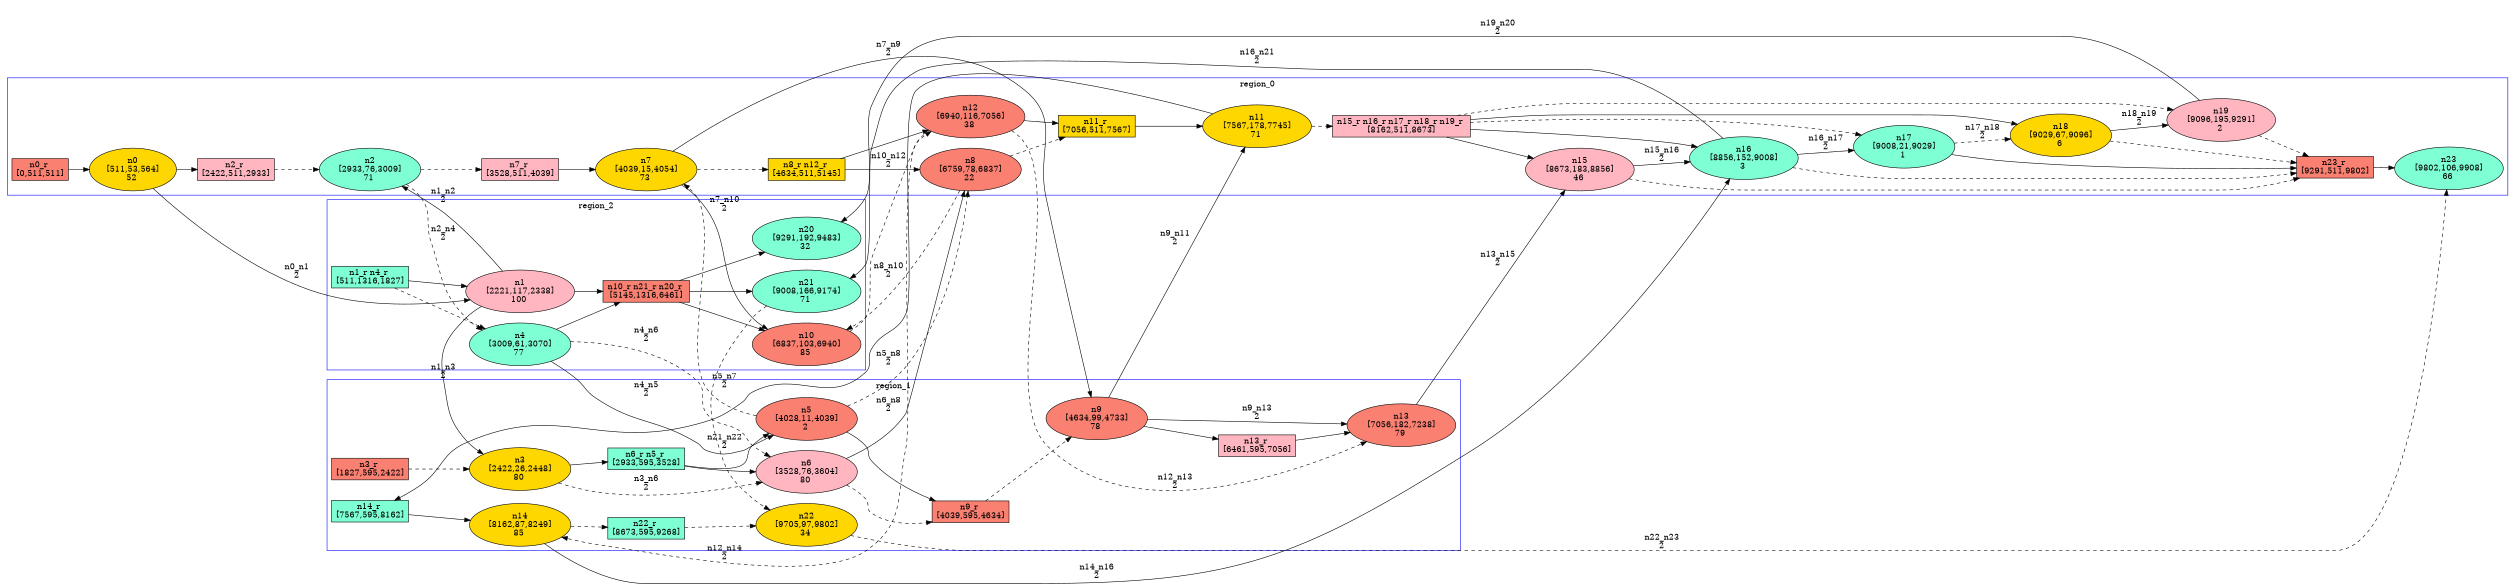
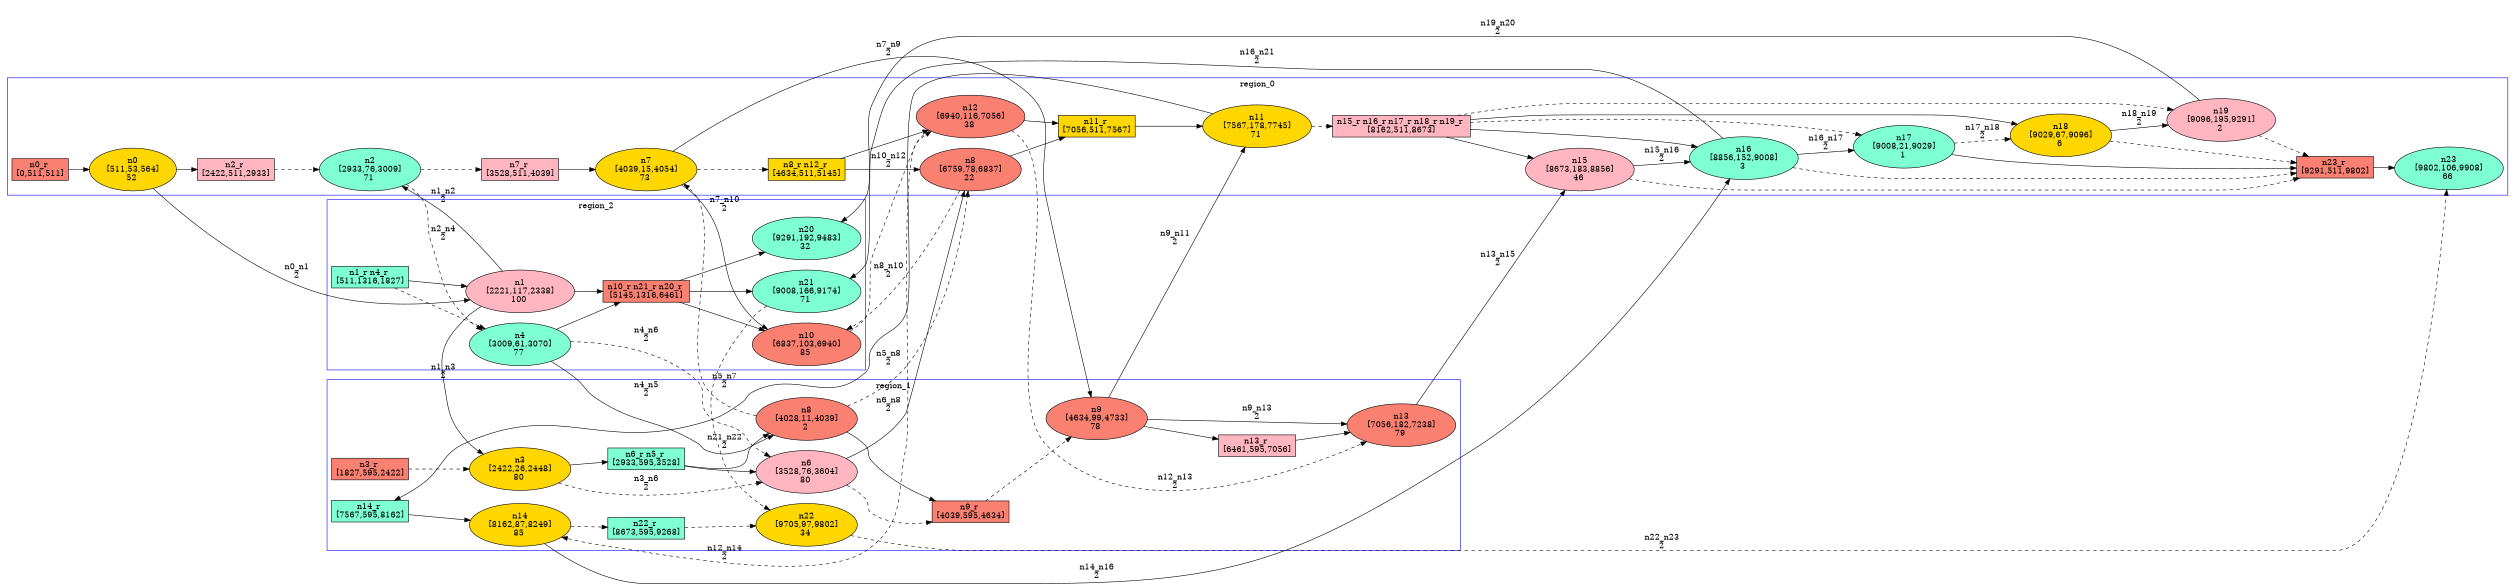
  digraph {
    rankdir=LR
    node [fillcolor=salmon style=filled]
    edge [style=solid]
    n1 [label="n0_r \n[0,511,511]" shape=box]
    n2 [fillcolor=gold label="n0\n[511,53,564]\n52 "]
    n3 [fillcolor=lightpink label="n2_r \n[2422,511,2933]" shape=box]
    n4 [fillcolor=aquamarine label="n2\n[2933,76,3009]\n71 "]
    n5 [fillcolor=lightpink label="n7_r \n[3528,511,4039]" shape=box]
    n6 [fillcolor=gold label="n7\n[4039,15,4054]\n73 "]
    n7 [fillcolor=gold label="n8_r n12_r \n[4634,511,5145]" shape=box]
    n8 [label="n8\n[6759,78,6837]\n22 "]
    n9 [label="n12\n[6940,116,7056]\n38 "]
    n10 [fillcolor=gold label="n11_r \n[7056,511,7567]" shape=box]
    n11 [fillcolor=gold label="n11\n[7567,178,7745]\n71 "]
    n12 [fillcolor=lightpink label="n15_r n16_r n17_r n18_r n19_r \n[8162,511,8673]" shape=box]
    n13 [fillcolor=lightpink label="n15\n[8673,183,8856]\n46 "]
    n14 [fillcolor=aquamarine label="n16\n[8856,152,9008]\n3 "]
    n15 [fillcolor=aquamarine label="n17\n[9008,21,9029]\n1 "]
    n16 [fillcolor=gold label="n18\n[9029,67,9096]\n6 "]
    n17 [fillcolor=lightpink label="n19\n[9096,195,9291]\n2 "]
    n18 [label="n23_r \n[9291,511,9802]" shape=box]
    n19 [fillcolor=aquamarine label="n23\n[9802,106,9908]\n66 "]
    n20 [label="n3_r \n[1827,595,2422]" shape=box]
    n21 [fillcolor=gold label="n3\n[2422,26,2448]\n80 "]
    n22 [fillcolor=aquamarine label="n6_r n5_r \n[2933,595,3528]" shape=box]
    n23 [fillcolor=lightpink label="n6\n[3528,76,3604]\n80 "]
-   n24 [label="n5\n[4028,11,4039]\n2 "]
+   n24 [label="n8\n[4028,11,4039]\n2 "]
    n25 [label="n9_r \n[4039,595,4634]" shape=box]
    n26 [label="n9\n[4634,99,4733]\n78 "]
    n27 [fillcolor=lightpink label="n13_r \n[6461,595,7056]" shape=box]
    n28 [label="n13\n[7056,182,7238]\n79 "]
    n29 [fillcolor=aquamarine label="n14_r \n[7567,595,8162]" shape=box]
    n30 [fillcolor=gold label="n14\n[8162,87,8249]\n85 "]
    n31 [fillcolor=aquamarine label="n22_r \n[8673,595,9268]" shape=box]
    n32 [fillcolor=gold label="n22\n[9705,97,9802]\n34 "]
    n33 [fillcolor=aquamarine label="n1_r n4_r \n[511,1316,1827]" shape=box]
    n34 [fillcolor=lightpink label="n1\n[2221,117,2338]\n100 "]
    n35 [fillcolor=aquamarine label="n4\n[3009,61,3070]\n77 "]
    n36 [label="n10_r n21_r n20_r \n[5145,1316,6461]" shape=box]
    n37 [label="n10\n[6837,103,6940]\n85 "]
    n38 [fillcolor=aquamarine label="n21\n[9008,166,9174]\n71 "]
    n39 [fillcolor=aquamarine label="n20\n[9291,192,9483]\n32 "]
    subgraph cluster_1 {
      color=blue
      label=region_0
      stytle=filled
      n1
      n2
      n3
      n4
      n5
      n6
      n7
      n8
      n9
      n10
      n11
      n12
      n13
      n14
      n15
      n16
      n17
      n18
      n19
    }
    subgraph cluster_2 {
      color=blue
      label=region_1
      stytle=filled
      n20
      n21
      n22
      n23
      n24
      n25
      n26
      n27
      n28
      n29
      n30
      n31
      n32
    }
    subgraph cluster_3 {
      color=blue
      label=region_2
      stytle=filled
      n33
      n34
      n35
      n36
      n37
      n38
      n39
    }
    n1 -> n2
    n2 -> n3
    n2 -> n34 [label="n0_n1\n2"]
    n3 -> n4 [style=dashed]
    n4 -> n5 [style=dashed]
    n4 -> n35 [label="n2_n4\n2" style=dashed]
    n5 -> n6
    n6 -> n7 [style=dashed]
    n6 -> n26 [label="n7_n9\n2"]
    n6 -> n37 [label="n7_n10\n2"]
    n7 -> n8
    n7 -> n9
-   n8 -> n10 [style=dashed]
+   n8 -> n10
    n8 -> n37 [label="n8_n10\n2" style=dashed]
    n9 -> n10
    n9 -> n28 [label="n12_n13\n2" style=dashed]
    n9 -> n30 [label="n12_n14\n2" style=dashed]
    n10 -> n11
    n11 -> n12 [style=dashed]
    n11 -> n29
    n12 -> n13
    n12 -> n14
    n12 -> n15 [style=dashed]
    n12 -> n16
    n12 -> n17 [style=dashed]
    n13 -> n14 [label="n15_n16\n2"]
    n13 -> n18 [style=dashed]
    n14 -> n15 [label="n16_n17\n2"]
    n14 -> n18 [style=dashed]
    n14 -> n38 [label="n16_n21\n2"]
    n15 -> n16 [label="n17_n18\n2" style=dashed]
    n15 -> n18
    n16 -> n17 [label="n18_n19\n2"]
    n16 -> n18 [style=dashed]
    n17 -> n18 [style=dashed]
    n17 -> n39 [label="n19_n20\n2"]
    n18 -> n19
    n20 -> n21 [style=dashed]
    n21 -> n22
    n21 -> n23 [label="n3_n6\n2" style=dashed]
    n22 -> n23
    n22 -> n24
    n23 -> n8 [label="n6_n8\n2"]
    n23 -> n25 [style=dashed]
    n24 -> n6 [label="n5_n7\n2" style=dashed]
    n24 -> n8 [label="n5_n8\n2" style=dashed]
    n24 -> n25
    n25 -> n26 [style=dashed]
    n26 -> n11 [label="n9_n11\n2"]
    n26 -> n27
    n26 -> n28 [label="n9_n13\n2"]
    n27 -> n28
    n28 -> n13 [label="n13_n15\n2"]
    n29 -> n30
    n30 -> n14 [label="n14_n16\n2"]
    n30 -> n31 [style=dashed]
    n31 -> n32 [style=dashed]
    n32 -> n19 [label="n22_n23\n2" style=dashed]
    n33 -> n34
    n33 -> n35 [style=dashed]
    n34 -> n4 [label="n1_n2\n2"]
    n34 -> n21 [label="n1_n3\n2"]
    n34 -> n36
    n35 -> n23 [label="n4_n6\n2" style=dashed]
    n35 -> n24 [label="n4_n5\n2"]
    n35 -> n36
    n36 -> n37
    n36 -> n38
    n36 -> n39
    n37 -> n9 [label="n10_n12\n2" style=dashed]
    n38 -> n32 [label="n21_n22\n2" style=dashed]
  }
